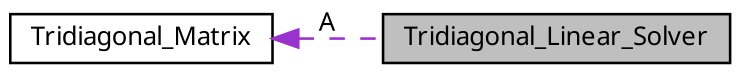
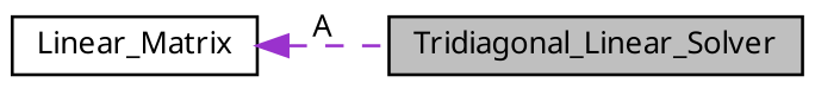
  digraph {
    rankdir=LR
    node [color=black fontname="FreeSans.ttf" fontsize=10 shape=record style=filled]
    n1 [fillcolor=grey75 fontcolor=black height=0.2 label=Tridiagonal_Linear_Solver width=0.4]
-   n2 [fillcolor=white height=0.2 label=Tridiagonal_Matrix width=0.4]
+   n2 [fillcolor=white height=0.2 label=Linear_Matrix width=0.4]
    n2 -> n1 [color=darkorchid3 dir=back fontname="FreeSans.ttf" fontsize=10 label=A labelfontname="FreeSans.ttf" labelfontsize=10 style=dashed]
  }
